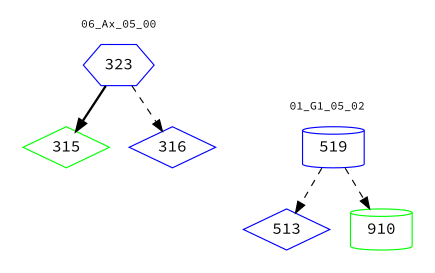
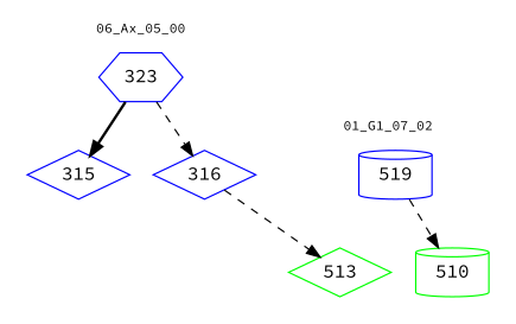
  digraph {
    fontname="Source Code Pro"
    node [color=blue fontname="Source Code Pro" shape=diamond]
    edge [color=black fontname="Source Code Pro" style=dashed]
    n1 [label=323 shape=hexagon]
-   n2 [color=green label=315]
+   n2 [label=315]
    n3 [label=316]
    n4 [label=519 shape=cylinder]
-   n5 [color=green label=910 shape=cylinder]
-   n6 [label=513]
+   n5 [color=green label=510 shape=cylinder]
+   n6 [color=green label=513]
    subgraph cluster_1 {
      color=white
      fontsize=10
      label="06_Ax_05_00"
      n1
      n2
      n3
    }
    subgraph cluster_2 {
      color=white
      fontsize=10
-     label="01_G1_05_02"
+     label="01_G1_07_02"
      n4
      n5
      n6
    }
    n1 -> n2 [style=bold]
    n1 -> n3
    n4 -> n5
-   n4 -> n6
+   n3 -> n6
  }
